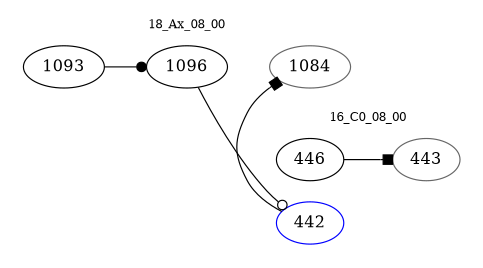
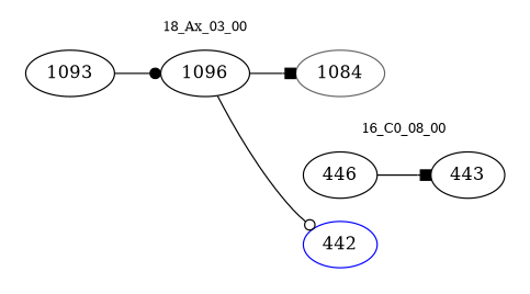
  digraph {
    rankdir=LR
    node [color=black]
    edge [arrowhead=box color=black]
    n1 [label=1093]
    n2 [label=1096]
    n3 [color=gray40 label=1084]
    n4 [label=446]
-   n5 [color=gray40 label=443]
+   n5 [label=443]
    n6 [color=blue label=442]
    subgraph cluster_1 {
      color=white
      fontsize=10
-     label="18_Ax_08_00"
+     label="18_Ax_03_00"
      n1
      n2
      n3
    }
    subgraph cluster_2 {
      color=white
      fontsize=10
      label="16_C0_08_00"
      n4
      n5
      n6
    }
    n1 -> n2 [arrowhead=dot]
-   n6 -> n3
+   n2 -> n3
    n2 -> n6 [arrowhead=odot]
    n4 -> n5
  }
